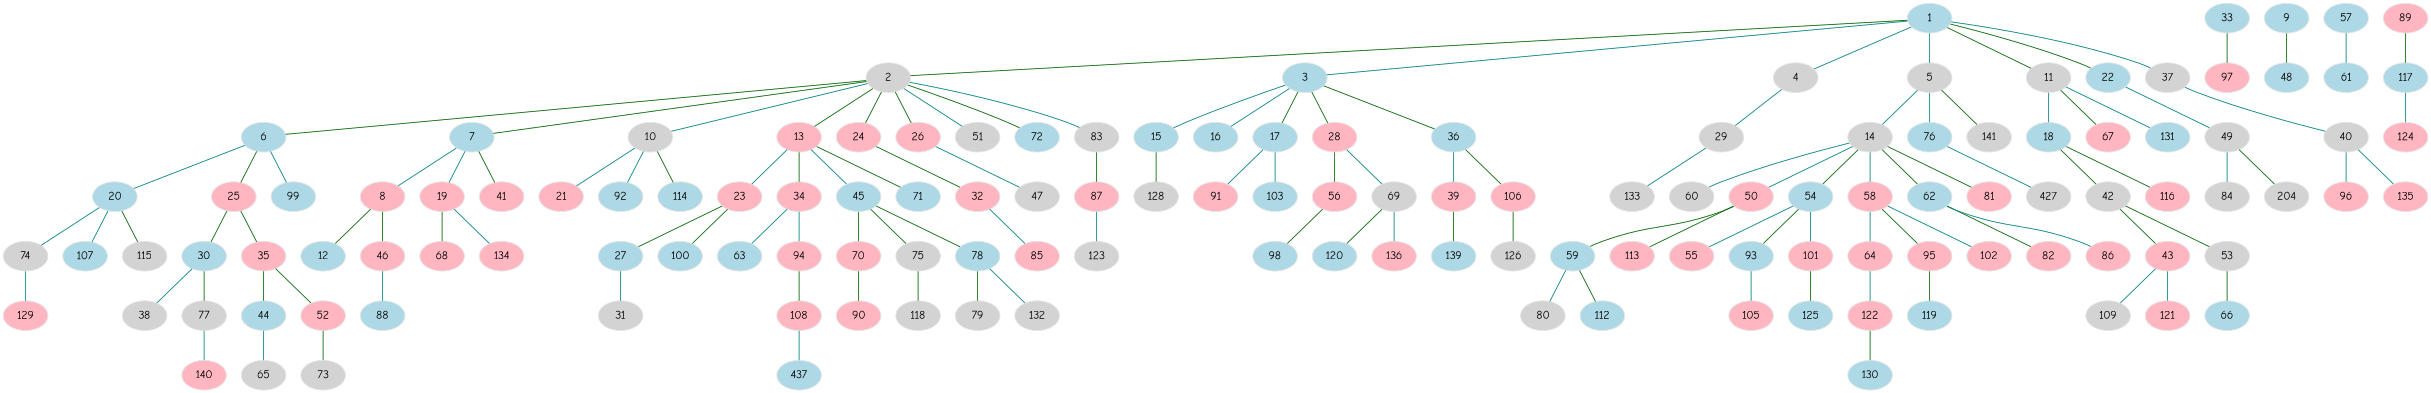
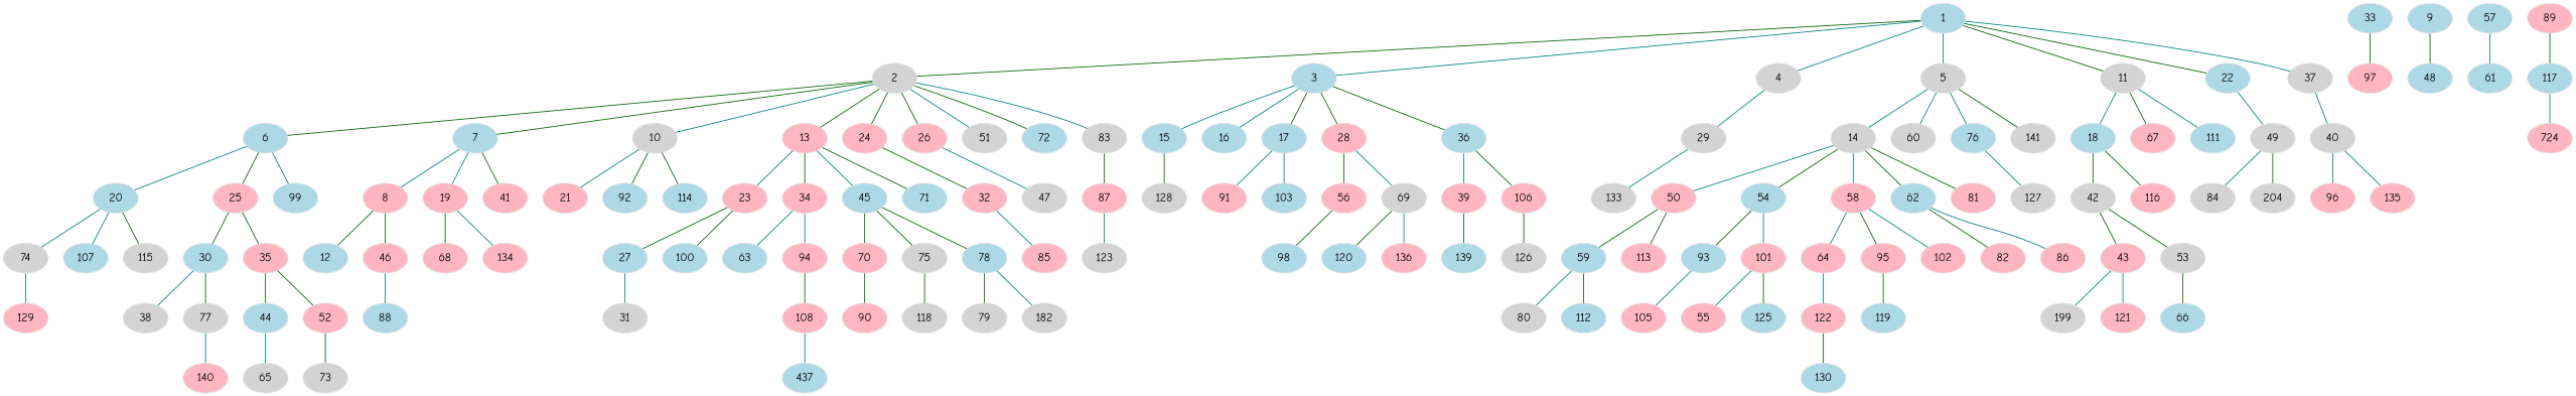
  graph {
    fontname="Comic Neue"
    node [color=gray90 fillcolor=lightpink fontname="Comic Neue" style=filled]
    edge [color=darkgreen fontname="Comic Neue"]
    1 [fillcolor=lightblue]
    2 [fillcolor=lightgrey]
    3 [fillcolor=lightblue]
    4 [fillcolor=lightgrey]
    5 [fillcolor=lightgrey]
    11 [fillcolor=lightgrey]
    22 [fillcolor=lightblue]
    37 [fillcolor=lightgrey]
    6 [fillcolor=lightblue]
    7 [fillcolor=lightblue]
    10 [fillcolor=lightgrey]
    13
    24
    26
    51 [fillcolor=lightgrey]
    72 [fillcolor=lightblue]
    83 [fillcolor=lightgrey]
    15 [fillcolor=lightblue]
    16 [fillcolor=lightblue]
    17 [fillcolor=lightblue]
    28
    36 [fillcolor=lightblue]
    29 [fillcolor=lightgrey]
    14 [fillcolor=lightgrey]
    60 [fillcolor=lightgrey]
    76 [fillcolor=lightblue]
    n27 [fillcolor=lightgrey label=141]
    18 [fillcolor=lightblue]
    67
-   111 [fillcolor=lightblue label=131]
+   111 [fillcolor=lightblue]
    49 [fillcolor=lightgrey]
    40 [fillcolor=lightgrey]
    20 [fillcolor=lightblue]
    25
    99 [fillcolor=lightblue]
    8
    19
    41
    21
    92 [fillcolor=lightblue]
    114 [fillcolor=lightblue]
    23
    34
    45 [fillcolor=lightblue]
    71 [fillcolor=lightblue]
    32
    47 [fillcolor=lightgrey]
    33 [fillcolor=lightblue]
    97
    87
    128 [fillcolor=lightgrey]
    91
    103 [fillcolor=lightblue]
    56
    69 [fillcolor=lightgrey]
    39
    106
    9 [fillcolor=lightblue]
    48 [fillcolor=lightblue]
    133 [fillcolor=lightgrey]
    50
    54 [fillcolor=lightblue]
    58
    62 [fillcolor=lightblue]
    81
-   127 [fillcolor=lightgrey label=427]
+   127 [fillcolor=lightgrey]
    74 [fillcolor=lightgrey]
    107 [fillcolor=lightblue]
    115 [fillcolor=lightgrey]
    30 [fillcolor=lightblue]
    35
    12 [fillcolor=lightblue]
    46
    68
    134
    88 [fillcolor=lightblue]
    42 [fillcolor=lightgrey]
    116
    27 [fillcolor=lightblue]
    100 [fillcolor=lightblue]
    63 [fillcolor=lightblue]
    94
    70
    75 [fillcolor=lightgrey]
    78 [fillcolor=lightblue]
    59 [fillcolor=lightblue]
    113
    55
    93 [fillcolor=lightblue]
    101
    64
    95
    102
    82
    86
    43
    53 [fillcolor=lightgrey]
    57 [fillcolor=lightblue]
    61 [fillcolor=lightblue]
    129
    117 [fillcolor=lightblue]
    89
    84 [fillcolor=lightgrey]
    n104 [fillcolor=lightgrey label=204]
    31 [fillcolor=lightgrey]
    85
    38 [fillcolor=lightgrey]
    77 [fillcolor=lightgrey]
    44 [fillcolor=lightblue]
    52
    98 [fillcolor=lightblue]
    n112 [label=140]
    108
    65 [fillcolor=lightgrey]
    73 [fillcolor=lightgrey]
    139 [fillcolor=lightblue]
    120 [fillcolor=lightblue]
    136
    126 [fillcolor=lightgrey]
    96
    135
-   109 [fillcolor=lightgrey]
+   109 [fillcolor=lightgrey label=199]
    121
    66 [fillcolor=lightblue]
    90
    118 [fillcolor=lightgrey]
    79 [fillcolor=lightgrey]
-   132 [fillcolor=lightgrey]
+   132 [fillcolor=lightgrey label=182]
    80 [fillcolor=lightgrey]
    112 [fillcolor=lightblue]
    105
    125 [fillcolor=lightblue]
    122
    119 [fillcolor=lightblue]
    130 [fillcolor=lightblue]
    123 [fillcolor=lightgrey]
-   124
+   124 [label=724]
    n138 [fillcolor=lightblue label=437]
    1 -- 2
    1 -- 3 [color=teal]
    1 -- 4 [color=teal]
    1 -- 5 [color=teal]
    1 -- 11
    1 -- 22
    1 -- 37 [color=teal]
    2 -- 6
    2 -- 7
    2 -- 10 [color=teal]
    2 -- 13
    2 -- 24
    2 -- 26
    2 -- 51 [color=teal]
    2 -- 72
    2 -- 83 [color=teal]
    3 -- 15 [color=teal]
    3 -- 16 [color=teal]
    3 -- 17
    3 -- 28
    3 -- 36
    4 -- 29 [color=teal]
    5 -- 14 [color=teal]
-   14 -- 60 [color=teal]
+   5 -- 60 [color=teal]
    5 -- 76 [color=teal]
    5 -- n27
    11 -- 18 [color=teal]
    11 -- 67
    11 -- 111 [color=teal]
    22 -- 49 [color=teal]
    37 -- 40 [color=teal]
    6 -- 20 [color=teal]
    6 -- 25
    6 -- 99 [color=teal]
    7 -- 8 [color=teal]
    7 -- 19 [color=teal]
    7 -- 41
    10 -- 21 [color=teal]
-   10 -- 92 [color=teal]
+   10 -- 92
    10 -- 114
    13 -- 23 [color=teal]
    13 -- 34
    13 -- 45 [color=teal]
    13 -- 71
    24 -- 32
    26 -- 47 [color=teal]
    83 -- 87
    15 -- 128
    17 -- 91 [color=teal]
    17 -- 103 [color=teal]
    28 -- 56
    28 -- 69 [color=teal]
    36 -- 39 [color=teal]
    36 -- 106
    29 -- 133 [color=teal]
    14 -- 50 [color=teal]
    14 -- 54
    14 -- 58 [color=teal]
    14 -- 62
    14 -- 81
    76 -- 127 [color=teal]
    18 -- 42
    18 -- 116
    49 -- 84 [color=teal]
    49 -- n104
    40 -- 96 [color=teal]
    40 -- 135 [color=teal]
    20 -- 74 [color=teal]
    20 -- 107 [color=teal]
    20 -- 115
    25 -- 30
    25 -- 35
    8 -- 12
    8 -- 46
    19 -- 68
    19 -- 134 [color=teal]
    23 -- 27
    23 -- 100
    34 -- 63 [color=teal]
    34 -- 94 [color=teal]
    45 -- 70
    45 -- 75
    45 -- 78
    32 -- 85 [color=teal]
    33 -- 97
    87 -- 123 [color=teal]
    56 -- 98
    69 -- 120
    69 -- 136 [color=teal]
    39 -- 139
    106 -- 126
    9 -- 48
    50 -- 59
    50 -- 113
-   54 -- 55 [color=teal]
+   101 -- 55 [color=teal]
    54 -- 93
    54 -- 101 [color=teal]
    58 -- 64 [color=teal]
    58 -- 95
    58 -- 102 [color=teal]
    62 -- 82
    62 -- 86 [color=teal]
    74 -- 129 [color=teal]
    30 -- 38 [color=teal]
    30 -- 77
    35 -- 44
    35 -- 52
    46 -- 88 [color=teal]
    42 -- 43
    42 -- 53
    27 -- 31 [color=teal]
    94 -- 108
    70 -- 90
    75 -- 118
    78 -- 79
    78 -- 132 [color=teal]
    59 -- 80 [color=teal]
    59 -- 112
    93 -- 105 [color=teal]
    101 -- 125
    64 -- 122 [color=teal]
    95 -- 119
    43 -- 109 [color=teal]
    43 -- 121 [color=teal]
    53 -- 66
    57 -- 61 [color=teal]
    117 -- 124 [color=teal]
    89 -- 117
    77 -- n112 [color=teal]
    44 -- 65 [color=teal]
    52 -- 73
    108 -- n138 [color=teal]
    122 -- 130
  }
